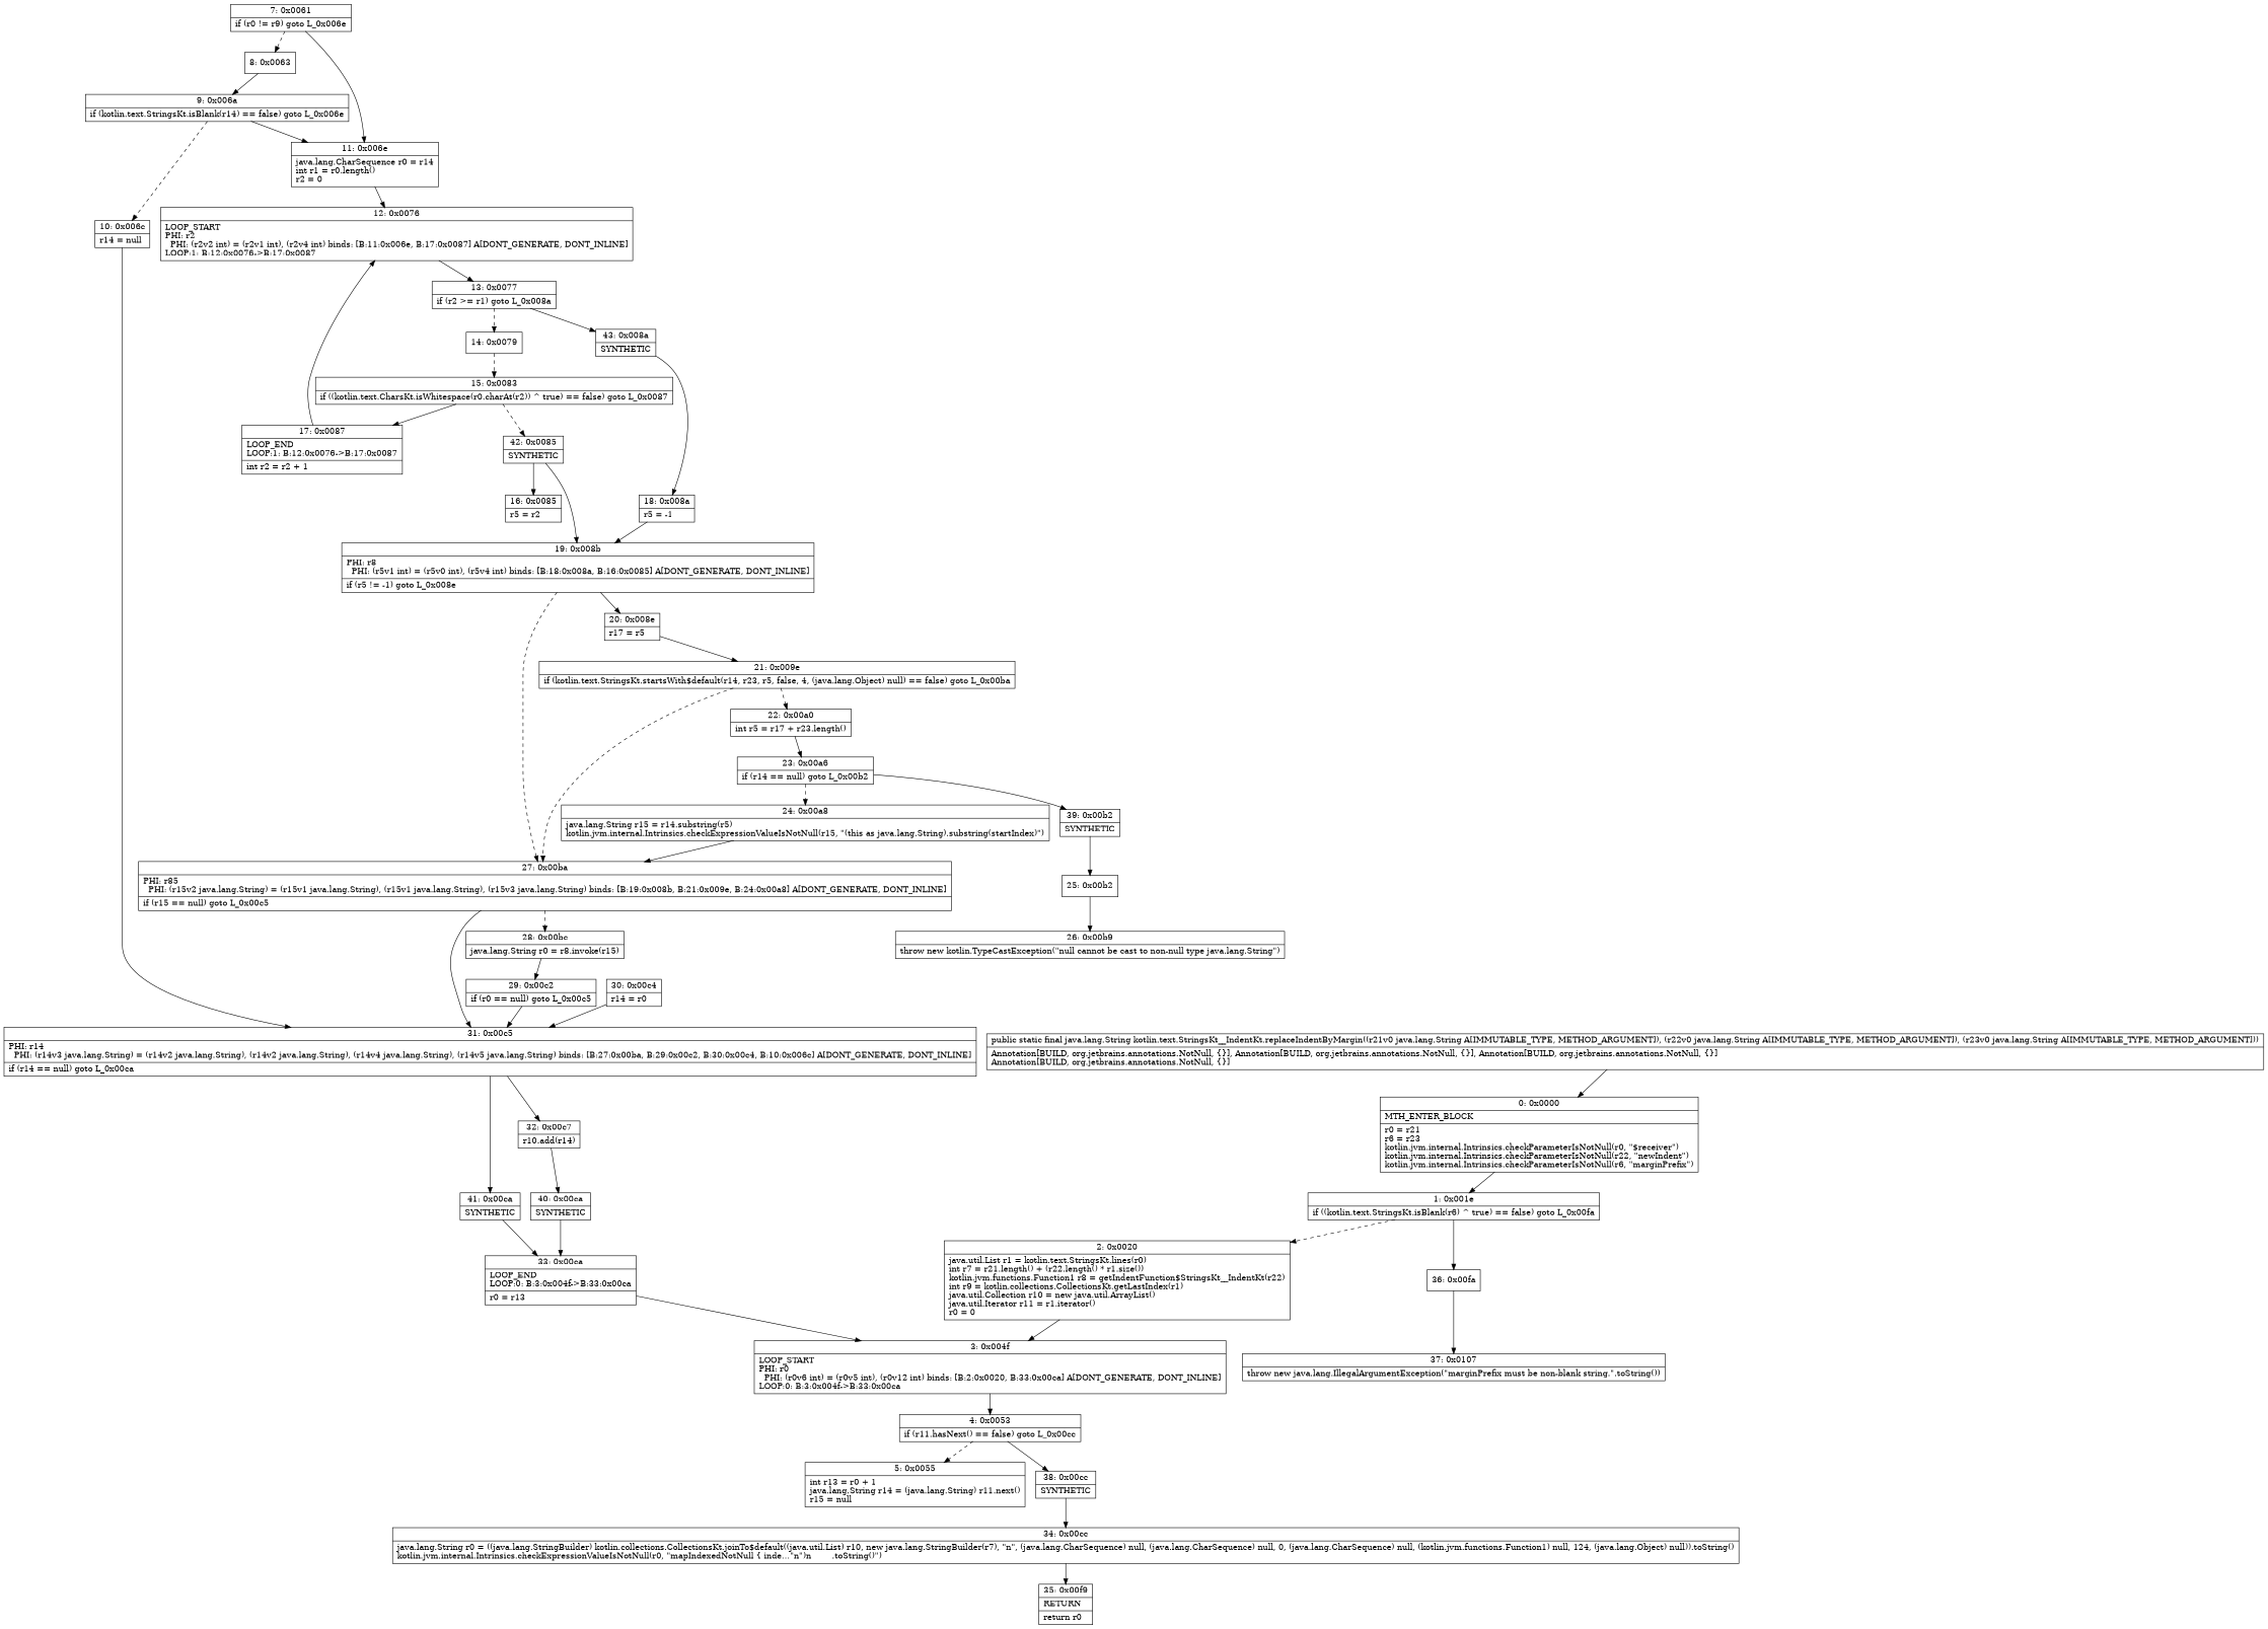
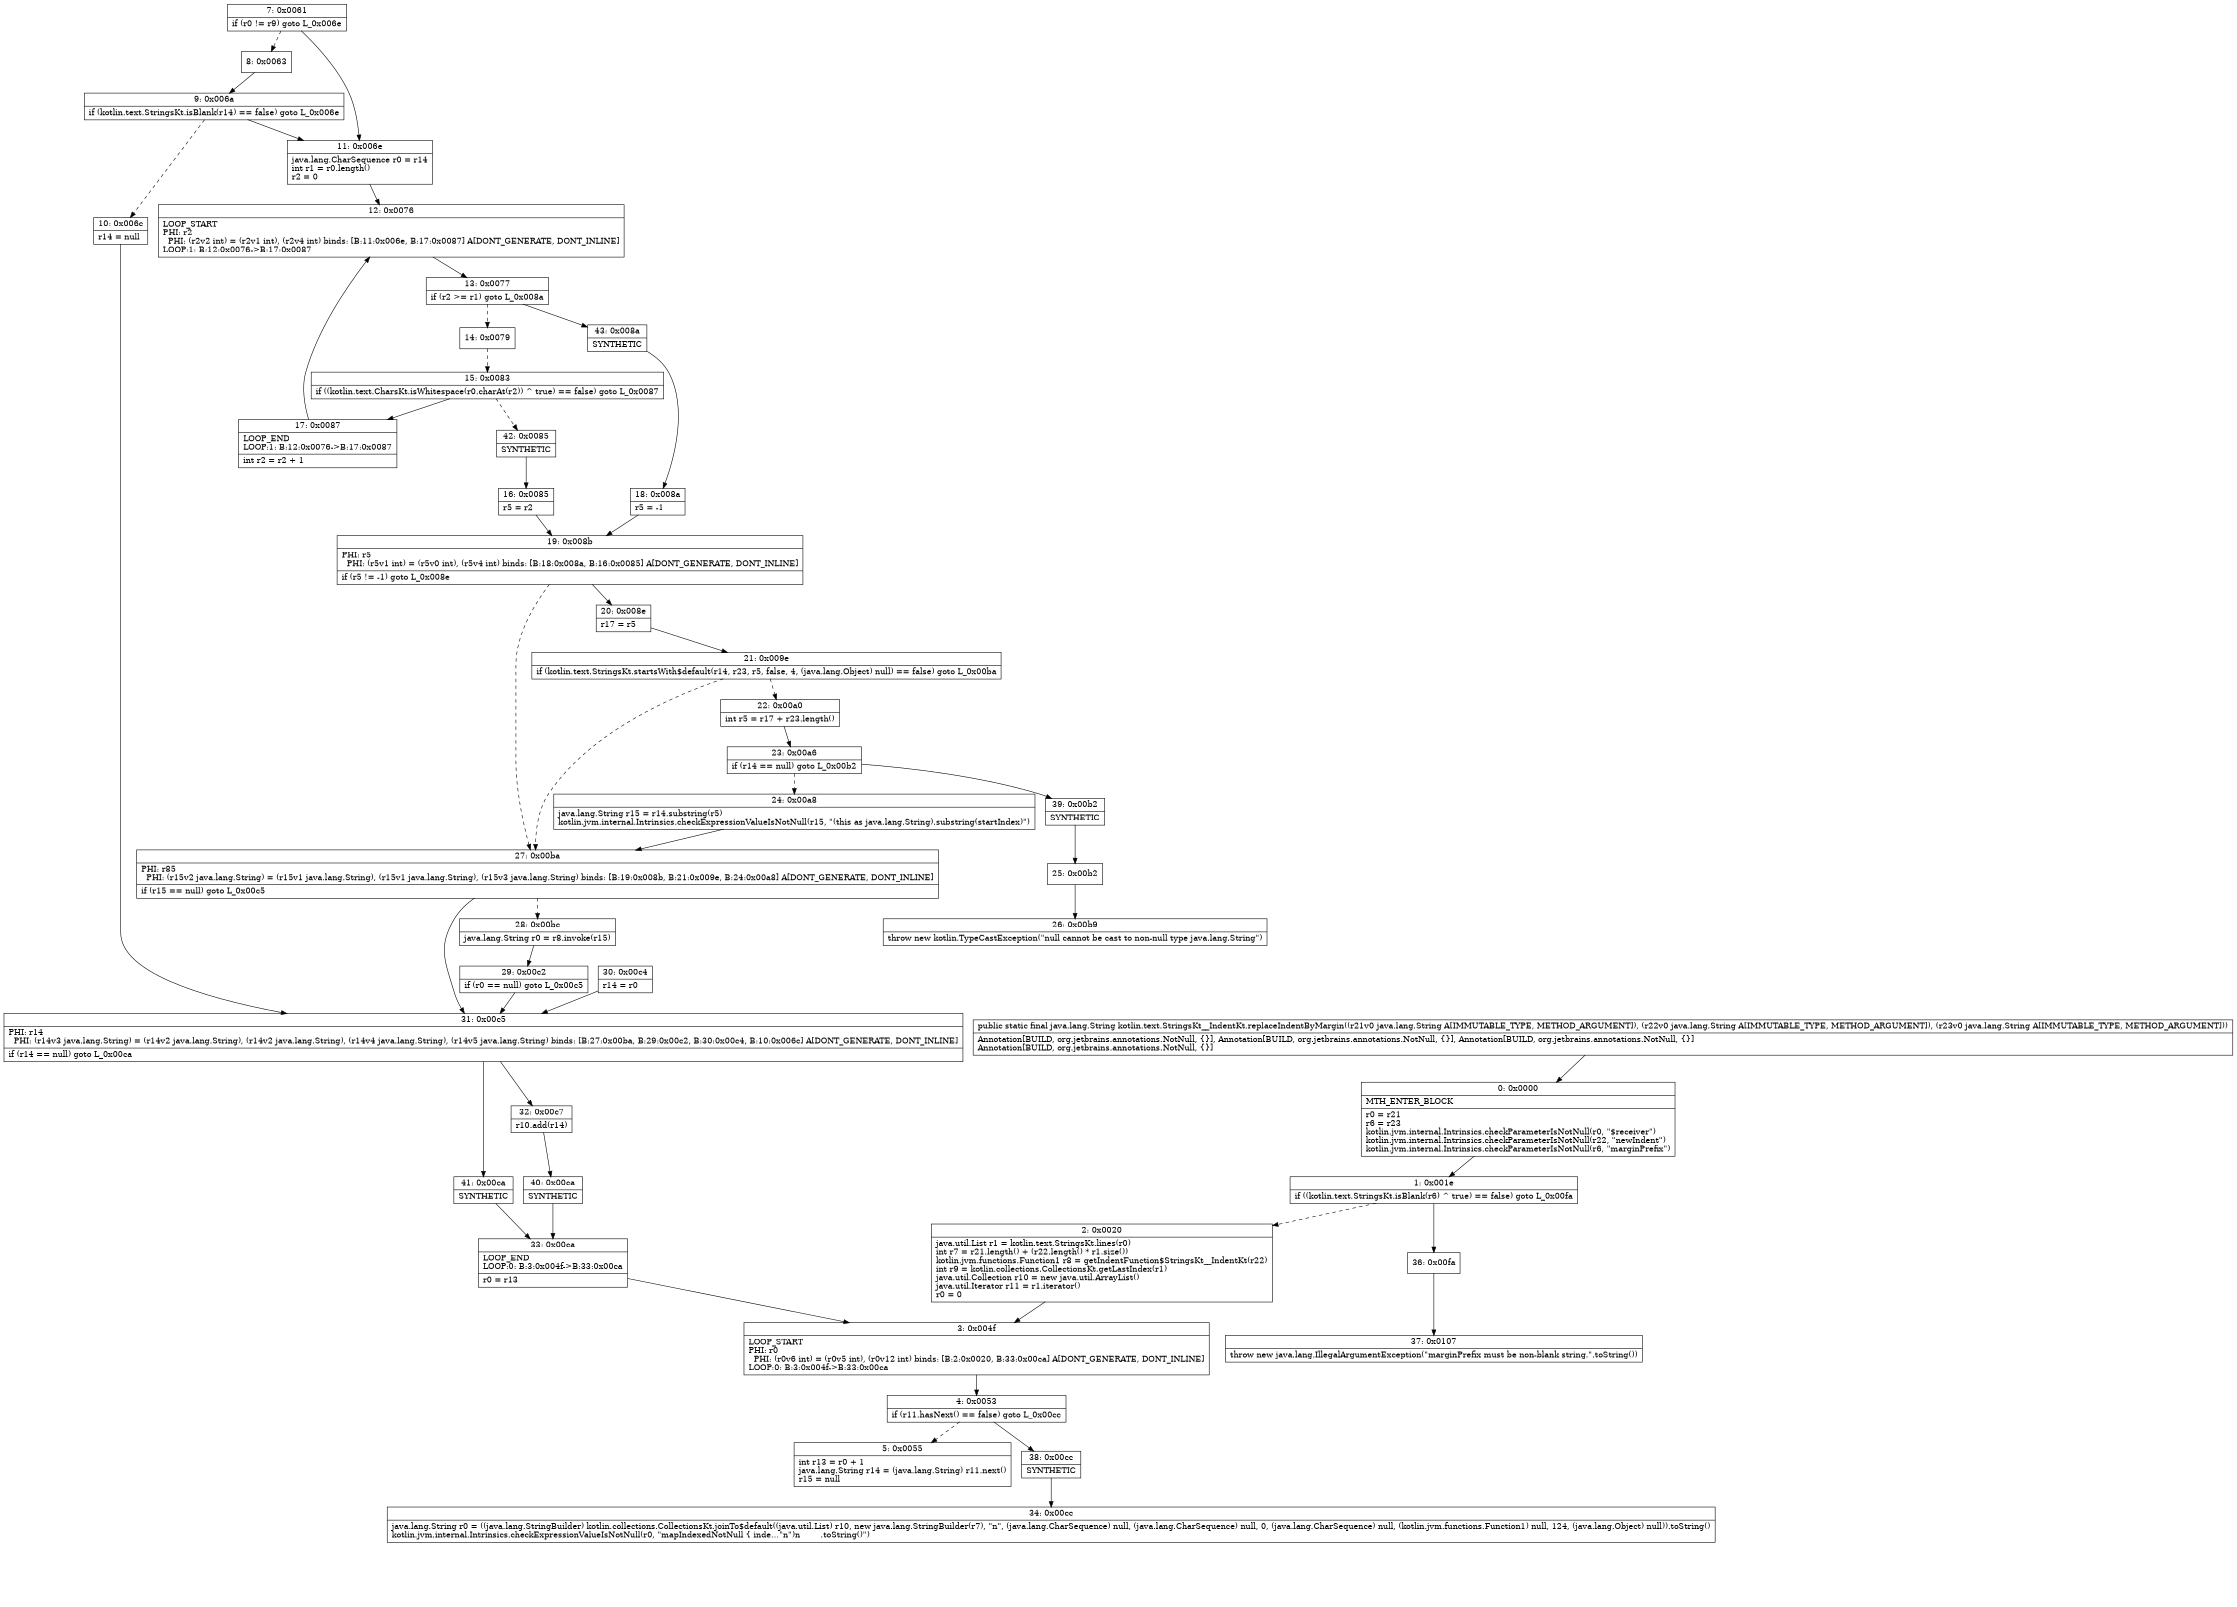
  digraph {
    fontname="DejaVu Serif"
    node [fontname="DejaVu Serif" shape=record]
    edge [fontname="DejaVu Serif"]
    n1 [label="{0\:\ 0x0000|MTH_ENTER_BLOCK\l|r0 = r21\lr6 = r23\lkotlin.jvm.internal.Intrinsics.checkParameterIsNotNull(r0, \"$receiver\")\lkotlin.jvm.internal.Intrinsics.checkParameterIsNotNull(r22, \"newIndent\")\lkotlin.jvm.internal.Intrinsics.checkParameterIsNotNull(r6, \"marginPrefix\")\l}"]
    n2 [label="{1\:\ 0x001e|if ((kotlin.text.StringsKt.isBlank(r6) ^ true) == false) goto L_0x00fa\l}"]
    n3 [label="{2\:\ 0x0020|java.util.List r1 = kotlin.text.StringsKt.lines(r0)\lint r7 = r21.length() + (r22.length() * r1.size())\lkotlin.jvm.functions.Function1 r8 = getIndentFunction$StringsKt__IndentKt(r22)\lint r9 = kotlin.collections.CollectionsKt.getLastIndex(r1)\ljava.util.Collection r10 = new java.util.ArrayList()\ljava.util.Iterator r11 = r1.iterator()\lr0 = 0\l}"]
    n4 [label="{36\:\ 0x00fa}"]
    n5 [label="{3\:\ 0x004f|LOOP_START\lPHI: r0 \l  PHI: (r0v6 int) = (r0v5 int), (r0v12 int) binds: [B:2:0x0020, B:33:0x00ca] A[DONT_GENERATE, DONT_INLINE]\lLOOP:0: B:3:0x004f\-\>B:33:0x00ca\l}"]
    n6 [label="{37\:\ 0x0107|throw new java.lang.IllegalArgumentException(\"marginPrefix must be non\-blank string.\".toString())\l}"]
    n7 [label="{4\:\ 0x0053|if (r11.hasNext() == false) goto L_0x00cc\l}"]
    n8 [label="{5\:\ 0x0055|int r13 = r0 + 1\ljava.lang.String r14 = (java.lang.String) r11.next()\lr15 = null\l}"]
    n9 [label="{38\:\ 0x00cc|SYNTHETIC\l}"]
    n10 [label="{34\:\ 0x00cc|java.lang.String r0 = ((java.lang.StringBuilder) kotlin.collections.CollectionsKt.joinTo$default((java.util.List) r10, new java.lang.StringBuilder(r7), \"n\", (java.lang.CharSequence) null, (java.lang.CharSequence) null, 0, (java.lang.CharSequence) null, (kotlin.jvm.functions.Function1) null, 124, (java.lang.Object) null)).toString()\lkotlin.jvm.internal.Intrinsics.checkExpressionValueIsNotNull(r0, \"mapIndexedNotNull \{ inde…\"n\")n        .toString()\")\l}"]
    n11 [label="{7\:\ 0x0061|if (r0 != r9) goto L_0x006e\l}"]
    n12 [label="{8\:\ 0x0063}"]
    n13 [label="{11\:\ 0x006e|java.lang.CharSequence r0 = r14\lint r1 = r0.length()\lr2 = 0\l}"]
    n14 [label="{9\:\ 0x006a|if (kotlin.text.StringsKt.isBlank(r14) == false) goto L_0x006e\l}"]
    n15 [label="{12\:\ 0x0076|LOOP_START\lPHI: r2 \l  PHI: (r2v2 int) = (r2v1 int), (r2v4 int) binds: [B:11:0x006e, B:17:0x0087] A[DONT_GENERATE, DONT_INLINE]\lLOOP:1: B:12:0x0076\-\>B:17:0x0087\l}"]
    n16 [label="{10\:\ 0x006c|r14 = null\l}"]
    n17 [label="{31\:\ 0x00c5|PHI: r14 \l  PHI: (r14v3 java.lang.String) = (r14v2 java.lang.String), (r14v2 java.lang.String), (r14v4 java.lang.String), (r14v5 java.lang.String) binds: [B:27:0x00ba, B:29:0x00c2, B:30:0x00c4, B:10:0x006c] A[DONT_GENERATE, DONT_INLINE]\l|if (r14 == null) goto L_0x00ca\l}"]
    n18 [label="{32\:\ 0x00c7|r10.add(r14)\l}"]
    n19 [label="{41\:\ 0x00ca|SYNTHETIC\l}"]
    n20 [label="{13\:\ 0x0077|if (r2 \>= r1) goto L_0x008a\l}"]
    n21 [label="{14\:\ 0x0079}"]
    n22 [label="{43\:\ 0x008a|SYNTHETIC\l}"]
    n23 [label="{15\:\ 0x0083|if ((kotlin.text.CharsKt.isWhitespace(r0.charAt(r2)) ^ true) == false) goto L_0x0087\l}"]
    n24 [label="{18\:\ 0x008a|r5 = \-1\l}"]
    n25 [label="{17\:\ 0x0087|LOOP_END\lLOOP:1: B:12:0x0076\-\>B:17:0x0087\l|int r2 = r2 + 1\l}"]
    n26 [label="{42\:\ 0x0085|SYNTHETIC\l}"]
    n27 [label="{16\:\ 0x0085|r5 = r2\l}"]
-   n28 [label="{19\:\ 0x008b|PHI: r8 \l  PHI: (r5v1 int) = (r5v0 int), (r5v4 int) binds: [B:18:0x008a, B:16:0x0085] A[DONT_GENERATE, DONT_INLINE]\l|if (r5 != \-1) goto L_0x008e\l}"]
+   n28 [label="{19\:\ 0x008b|PHI: r5 \l  PHI: (r5v1 int) = (r5v0 int), (r5v4 int) binds: [B:18:0x008a, B:16:0x0085] A[DONT_GENERATE, DONT_INLINE]\l|if (r5 != \-1) goto L_0x008e\l}"]
    n29 [label="{20\:\ 0x008e|r17 = r5\l}"]
    n30 [label="{27\:\ 0x00ba|PHI: r85 \l  PHI: (r15v2 java.lang.String) = (r15v1 java.lang.String), (r15v1 java.lang.String), (r15v3 java.lang.String) binds: [B:19:0x008b, B:21:0x009e, B:24:0x00a8] A[DONT_GENERATE, DONT_INLINE]\l|if (r15 == null) goto L_0x00c5\l}"]
    n31 [label="{21\:\ 0x009e|if (kotlin.text.StringsKt.startsWith$default(r14, r23, r5, false, 4, (java.lang.Object) null) == false) goto L_0x00ba\l}"]
    n32 [label="{28\:\ 0x00bc|java.lang.String r0 = r8.invoke(r15)\l}"]
    n33 [label="{22\:\ 0x00a0|int r5 = r17 + r23.length()\l}"]
    n34 [label="{23\:\ 0x00a6|if (r14 == null) goto L_0x00b2\l}"]
    n35 [label="{24\:\ 0x00a8|java.lang.String r15 = r14.substring(r5)\lkotlin.jvm.internal.Intrinsics.checkExpressionValueIsNotNull(r15, \"(this as java.lang.String).substring(startIndex)\")\l}"]
    n36 [label="{39\:\ 0x00b2|SYNTHETIC\l}"]
    n37 [label="{25\:\ 0x00b2}"]
    n38 [label="{26\:\ 0x00b9|throw new kotlin.TypeCastException(\"null cannot be cast to non\-null type java.lang.String\")\l}"]
    n39 [label="{29\:\ 0x00c2|if (r0 == null) goto L_0x00c5\l}"]
    n40 [label="{30\:\ 0x00c4|r14 = r0\l}"]
    n41 [label="{40\:\ 0x00ca|SYNTHETIC\l}"]
    n42 [label="{33\:\ 0x00ca|LOOP_END\lLOOP:0: B:3:0x004f\-\>B:33:0x00ca\l|r0 = r13\l}"]
-   n43 [label="{35\:\ 0x00f9|RETURN\l|return r0\l}"]
    n44 [label="{public static final java.lang.String kotlin.text.StringsKt__IndentKt.replaceIndentByMargin((r21v0 java.lang.String A[IMMUTABLE_TYPE, METHOD_ARGUMENT]), (r22v0 java.lang.String A[IMMUTABLE_TYPE, METHOD_ARGUMENT]), (r23v0 java.lang.String A[IMMUTABLE_TYPE, METHOD_ARGUMENT]))  | Annotation[BUILD, org.jetbrains.annotations.NotNull, \{\}], Annotation[BUILD, org.jetbrains.annotations.NotNull, \{\}], Annotation[BUILD, org.jetbrains.annotations.NotNull, \{\}]\lAnnotation[BUILD, org.jetbrains.annotations.NotNull, \{\}]\l}"]
    n1 -> n2
    n2 -> n3 [style=dashed]
    n2 -> n4
    n3 -> n5
    n4 -> n6
    n5 -> n7
    n7 -> n8 [style=dashed]
    n7 -> n9
    n9 -> n10
-   n10 -> n43
    n11 -> n12 [style=dashed]
    n11 -> n13
    n12 -> n14
    n13 -> n15
    n14 -> n13
    n14 -> n16 [style=dashed]
    n15 -> n20
    n16 -> n17
    n17 -> n18 [style=solid]
    n17 -> n19
    n18 -> n41
    n19 -> n42
    n20 -> n21 [style=dashed]
    n20 -> n22
    n21 -> n23 [style=dashed]
    n22 -> n24
    n23 -> n25
    n23 -> n26 [style=dashed]
    n24 -> n28
    n25 -> n15
    n26 -> n27
-   n26 -> n28
+   n27 -> n28
    n28 -> n29
    n28 -> n30 [style=dashed]
    n29 -> n31
    n30 -> n17
    n30 -> n32 [style=dashed]
    n31 -> n30 [style=dashed]
    n31 -> n33 [style=dashed]
    n32 -> n39
    n33 -> n34
    n34 -> n35 [style=dashed]
    n34 -> n36
    n35 -> n30
    n36 -> n37
    n37 -> n38
    n39 -> n17
    n40 -> n17
    n41 -> n42
    n42 -> n5
    n44 -> n1
  }
